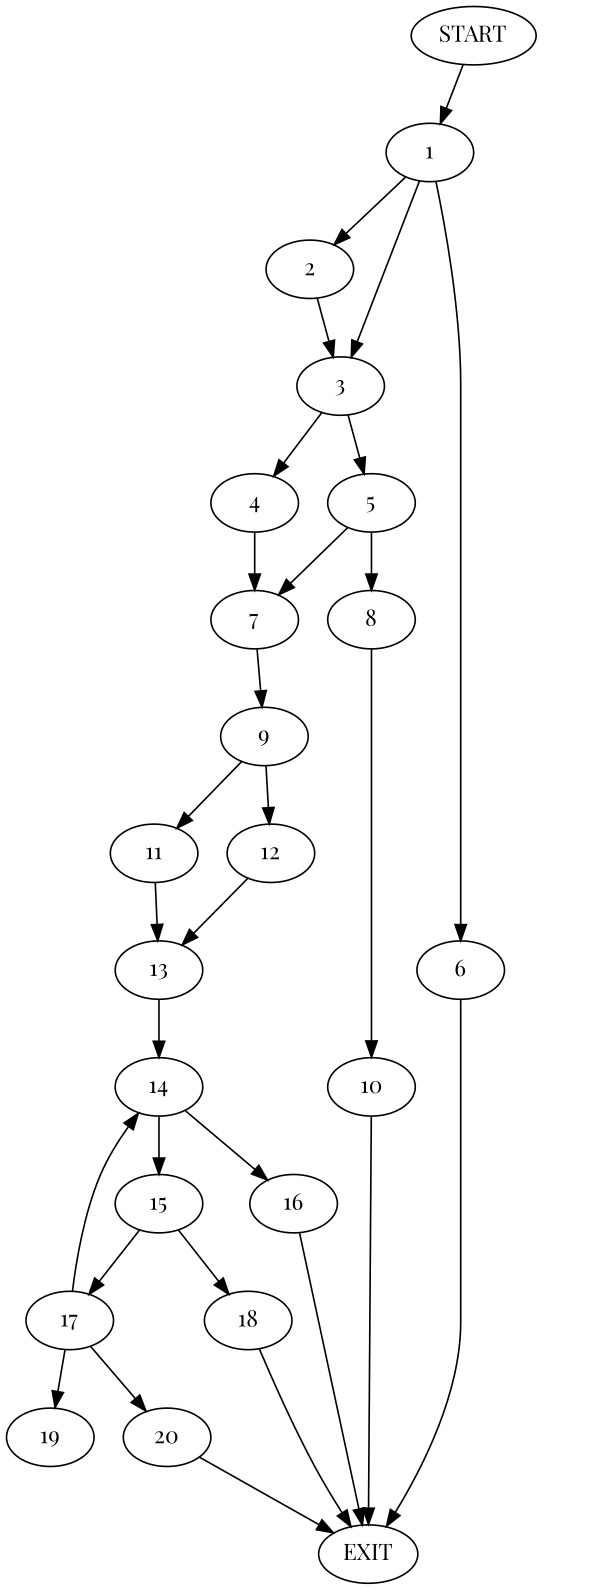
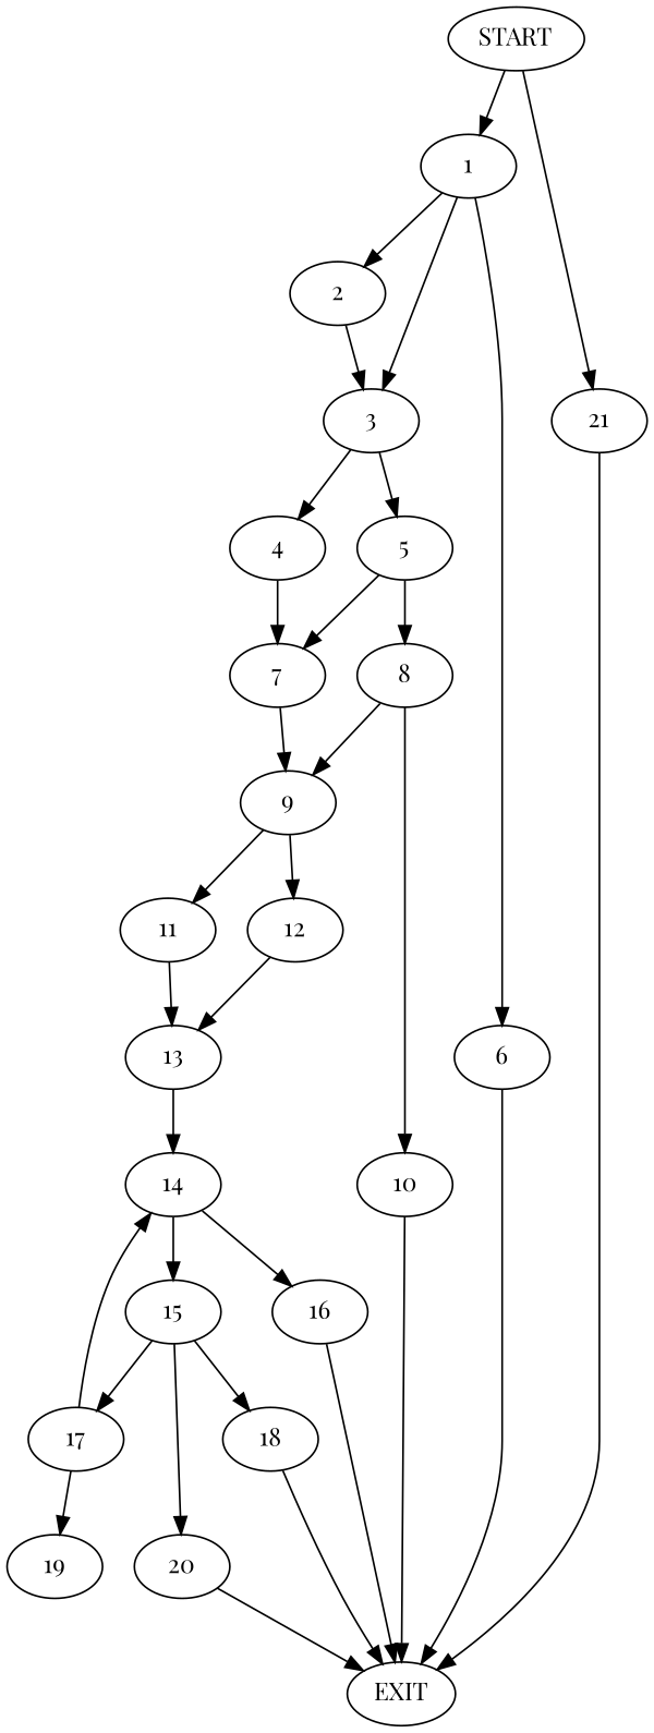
  digraph {
    fontname="Playfair Display"
    node [fontname="Playfair Display"]
    edge [fontname="Playfair Display"]
    n1 [label=START]
    1
+   21
    2
    3
    6
    n7 [label=EXIT]
    4
    5
    7
    8
    9
    10
    11
    12
    13
    14
    15
    16
    17
    18
    19
    20
    n1 -> 1
+   n1 -> 21
    1 -> 2
    1 -> 3
    1 -> 6
+   21 -> n7
    2 -> 3
    3 -> 4
    3 -> 5
    6 -> n7
    4 -> 7
    5 -> 7
    5 -> 8
    7 -> 9
+   8 -> 9
    8 -> 10
    9 -> 11
    9 -> 12
    10 -> n7
    11 -> 13
    12 -> 13
    13 -> 14
    14 -> 15
    14 -> 16
    15 -> 17
    15 -> 18
    16 -> n7
    17 -> 14
    17 -> 19
-   17 -> 20
+   15 -> 20
    18 -> n7
    20 -> n7
  }
